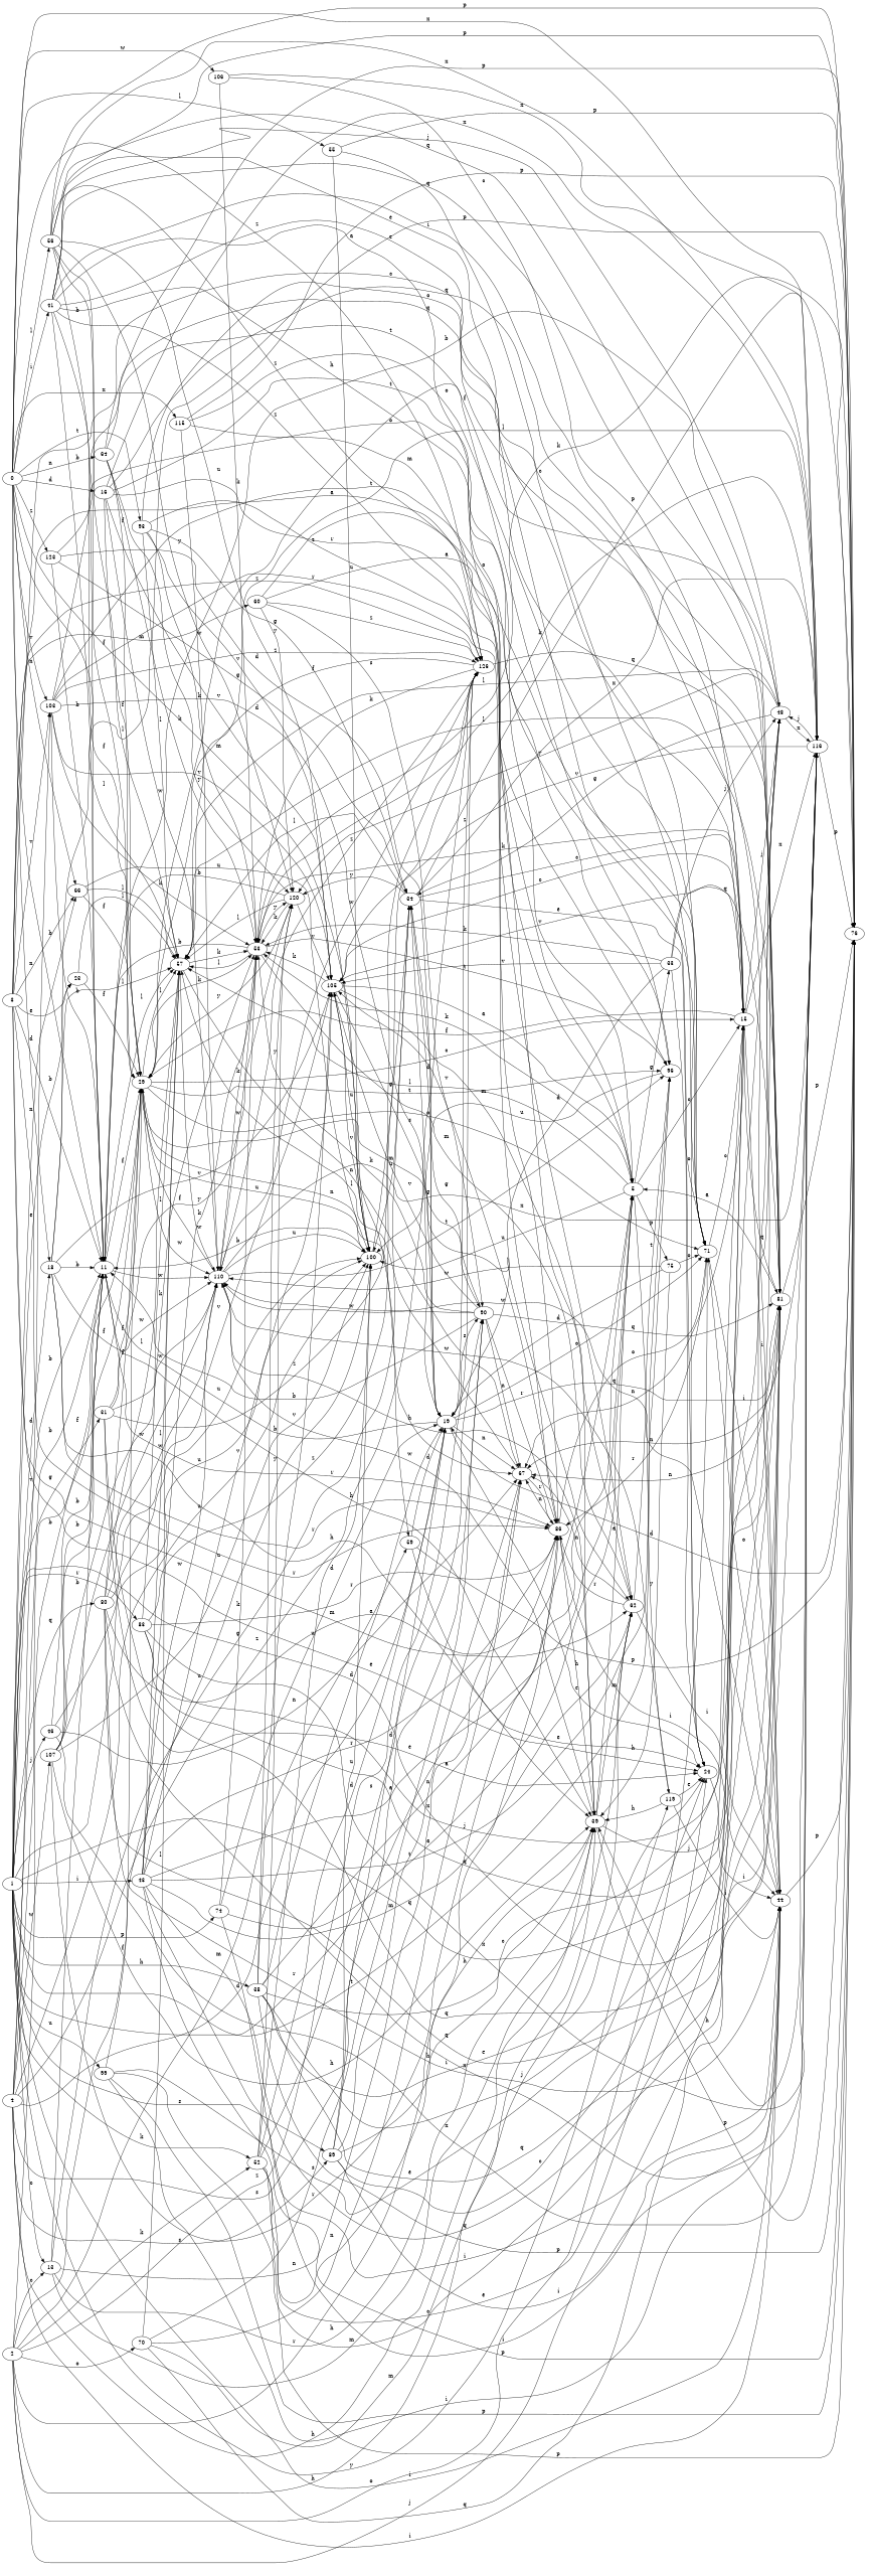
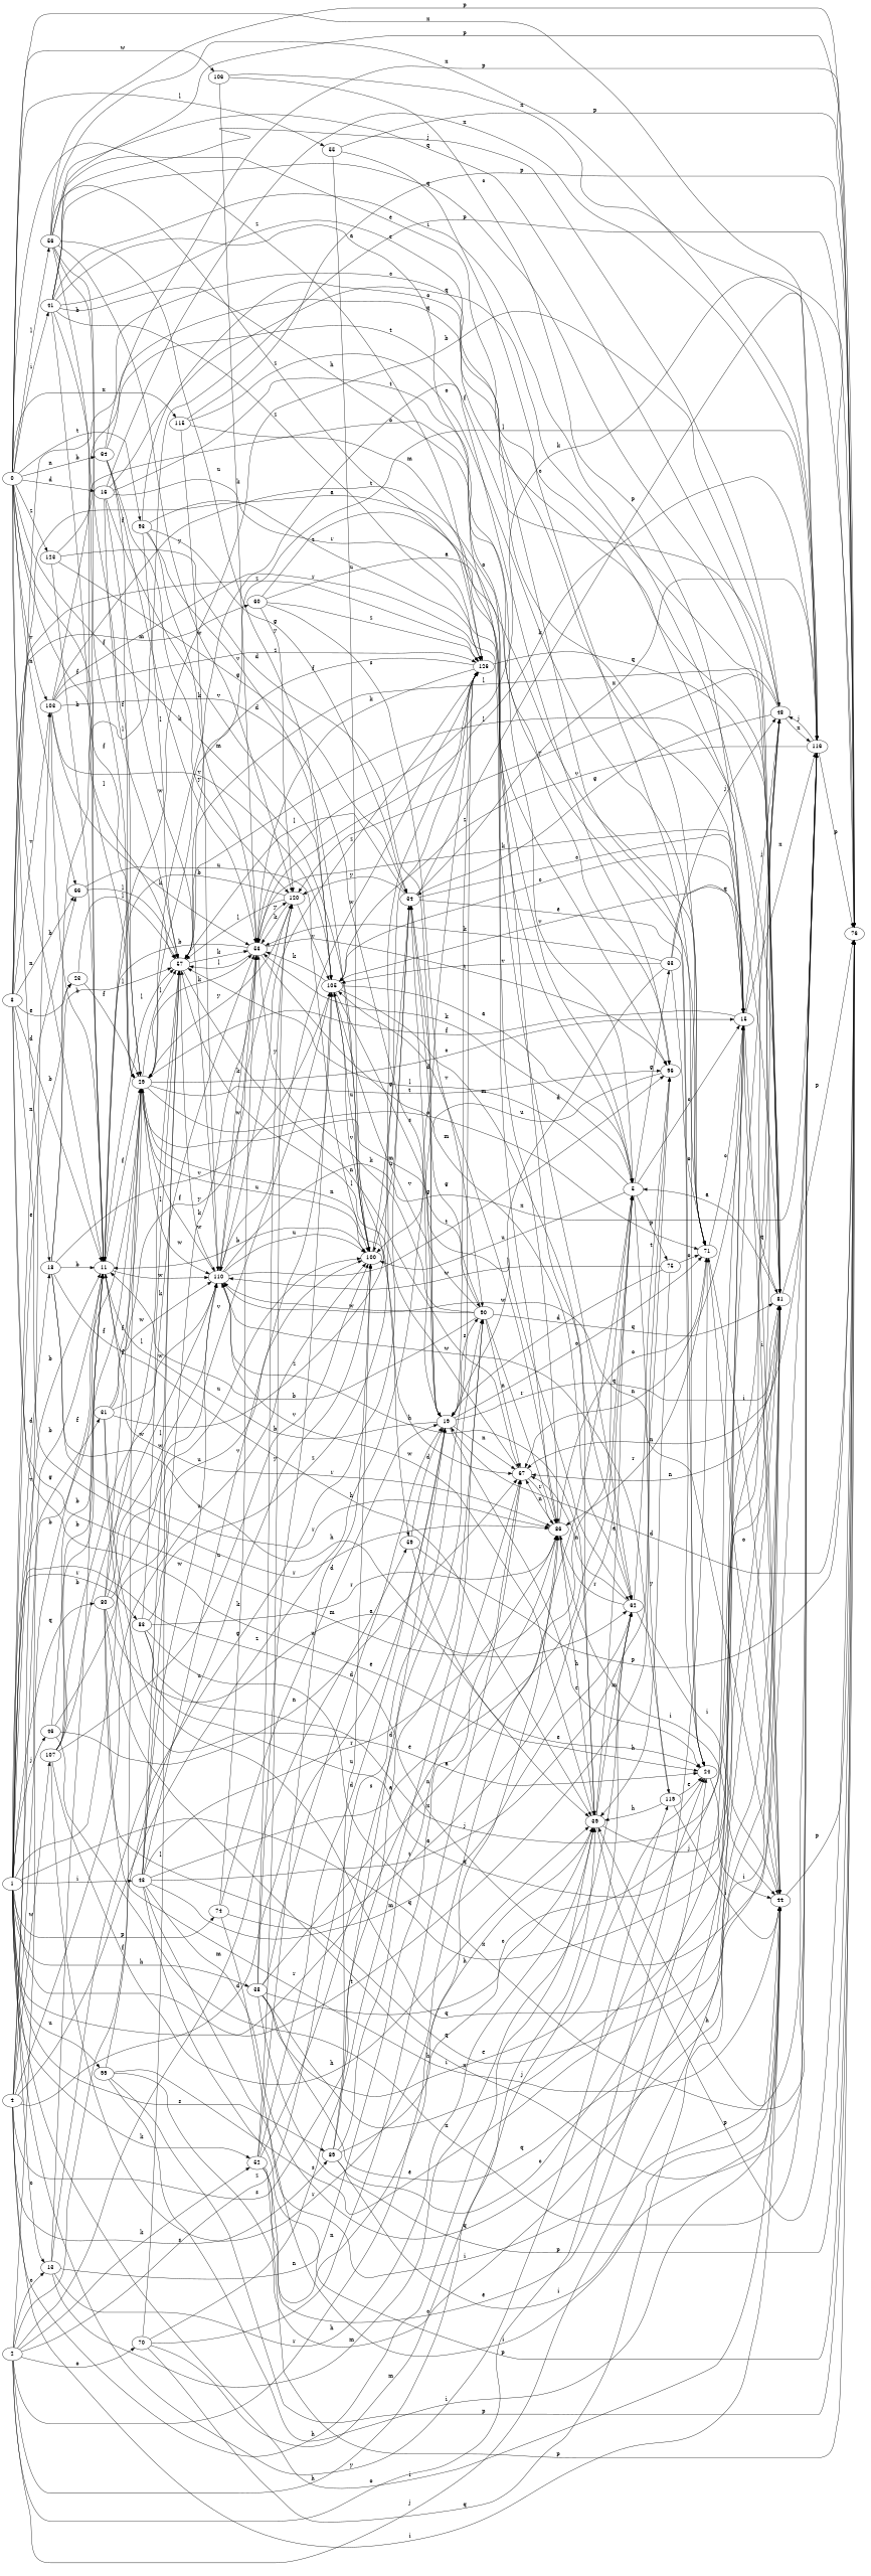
  strict digraph {
    rankdir=LR
    0
    11
    16
    18
    29
    41
    55
    56
    57
    59
    64
    66
    93
    103
    106
    115
    116
    123
    126
    86
    39
    110
    81
    96
    105
    76
    100
    71
    15
    62
    53
    67
    120
    44
    48
    5
    24
    19
    34
    1
    13
    23
    31
    38
    43
    46
    52
    74
    80
    83
    89
    99
    119
    90
    2
    70
    3
    60
    33
    75
    4
    107
    0 -> 11 [label=b]
    0 -> 16 [label=d]
    0 -> 18 [label=d]
-   66 -> 29 [label=f]
+   0 -> 29 [label=f]
    0 -> 41 [label=i]
    0 -> 55 [label=l]
    0 -> 56 [label=l]
    0 -> 57 [label=l]
    0 -> 59 [label=m]
    0 -> 64 [label=n]
    0 -> 66 [label=n]
    0 -> 93 [label=t]
    0 -> 103 [label=v]
    0 -> 106 [label=w]
    0 -> 115 [label=x]
    0 -> 116 [label=x]
    0 -> 123 [label=z]
    0 -> 126 [label=z]
    11 -> 29 [label=f]
    11 -> 57 [label=l]
    11 -> 86 [label=r]
    11 -> 39 [label=h]
    11 -> 110 [label=w]
    16 -> 29 [label=f]
    16 -> 116 [label=x]
    16 -> 86 [label=r]
    16 -> 110 [label=w]
    16 -> 81 [label=q]
    16 -> 96 [label=t]
    16 -> 105 [label=v]
    18 -> 11 [label=b]
    18 -> 57 [label=l]
    18 -> 86 [label=r]
    18 -> 39 [label=h]
    18 -> 110 [label=w]
    18 -> 105 [label=v]
    18 -> 76 [label=p]
    29 -> 57 [label=l]
    29 -> 110 [label=w]
    29 -> 96 [label=t]
    29 -> 100 [label=u]
    29 -> 71 [label=o]
    29 -> 15 [label=c]
    29 -> 62 [label=m]
    29 -> 53 [label=k]
    29 -> 67 [label=n]
    29 -> 120 [label=y]
    41 -> 11 [label=b]
    41 -> 29 [label=f]
    41 -> 126 [label=z]
    41 -> 39 [label=h]
    41 -> 81 [label=q]
    41 -> 76 [label=p]
    41 -> 44 [label=i]
    41 -> 48 [label=j]
    41 -> 5 [label=a]
    41 -> 24 [label=e]
    55 -> 76 [label=p]
    55 -> 100 [label=u]
    55 -> 15 [label=c]
    56 -> 11 [label=b]
    56 -> 29 [label=f]
    56 -> 57 [label=l]
    56 -> 116 [label=x]
    56 -> 126 [label=z]
    56 -> 81 [label=q]
    56 -> 76 [label=p]
    56 -> 100 [label=u]
    56 -> 120 [label=y]
    56 -> 24 [label=e]
    57 -> 110 [label=w]
    57 -> 53 [label=k]
    57 -> 67 [label=n]
    59 -> 76 [label=p]
    59 -> 24 [label=e]
    59 -> 19 [label=d]
    64 -> 29 [label=f]
    64 -> 96 [label=t]
    64 -> 76 [label=p]
    64 -> 53 [label=k]
    64 -> 120 [label=y]
    66 -> 57 [label=l]
    66 -> 100 [label=u]
    93 -> 57 [label=l]
    93 -> 126 [label=z]
    93 -> 105 [label=v]
    93 -> 71 [label=o]
    93 -> 53 [label=k]
    93 -> 34 [label=g]
    103 -> 11 [label=b]
    103 -> 126 [label=z]
    103 -> 86 [label=r]
    103 -> 96 [label=t]
    103 -> 105 [label=v]
    103 -> 71 [label=o]
    103 -> 53 [label=k]
    103 -> 19 [label=d]
    106 -> 116 [label=x]
    106 -> 15 [label=c]
    106 -> 53 [label=k]
    115 -> 110 [label=w]
    115 -> 76 [label=p]
    115 -> 71 [label=o]
    115 -> 62 [label=m]
    116 -> 57 [label=l]
    116 -> 39 [label=h]
    116 -> 105 [label=v]
    116 -> 76 [label=p]
    116 -> 53 [label=k]
    116 -> 67 [label=n]
    116 -> 48 [label=j]
    123 -> 11 [label=b]
    123 -> 81 [label=q]
    123 -> 19 [label=d]
    123 -> 34 [label=g]
    126 -> 29 [label=f]
    126 -> 110 [label=w]
    126 -> 81 [label=q]
    126 -> 53 [label=k]
    86 -> 39 [label=h]
    86 -> 105 [label=v]
    86 -> 71 [label=o]
    86 -> 67 [label=n]
    86 -> 44 [label=i]
    39 -> 110 [label=w]
    39 -> 76 [label=p]
    39 -> 62 [label=m]
    39 -> 48 [label=j]
    39 -> 5 [label=a]
    110 -> 29 [label=f]
    110 -> 116 [label=x]
    110 -> 126 [label=z]
    110 -> 39 [label=h]
    110 -> 96 [label=t]
    110 -> 100 [label=u]
    110 -> 53 [label=k]
    81 -> 57 [label=l]
    81 -> 76 [label=p]
    81 -> 67 [label=n]
    81 -> 5 [label=a]
    96 -> 100 [label=u]
    105 -> 100 [label=u]
    105 -> 15 [label=c]
    105 -> 62 [label=m]
    105 -> 53 [label=k]
    105 -> 5 [label=a]
    105 -> 90 [label=s]
    76 -> 53 [label=k]
    76 -> 19 [label=d]
    100 -> 11 [label=b]
    100 -> 105 [label=v]
    100 -> 34 [label=g]
    71 -> 86 [label=r]
    71 -> 15 [label=c]
    71 -> 44 [label=i]
    15 -> 29 [label=f]
    15 -> 116 [label=x]
    15 -> 81 [label=q]
    15 -> 105 [label=v]
    15 -> 53 [label=k]
    15 -> 67 [label=n]
    15 -> 44 [label=i]
    15 -> 48 [label=j]
    62 -> 86 [label=r]
    62 -> 96 [label=t]
    62 -> 67 [label=n]
    62 -> 44 [label=i]
    53 -> 11 [label=b]
    53 -> 57 [label=l]
    53 -> 110 [label=w]
    53 -> 96 [label=t]
    53 -> 62 [label=m]
    53 -> 120 [label=y]
    67 -> 57 [label=l]
    67 -> 86 [label=r]
    120 -> 11 [label=b]
    120 -> 57 [label=l]
    120 -> 105 [label=v]
    120 -> 53 [label=k]
    44 -> 110 [label=w]
    44 -> 76 [label=p]
    44 -> 71 [label=o]
    48 -> 11 [label=b]
    48 -> 29 [label=f]
    48 -> 57 [label=l]
    48 -> 116 [label=x]
    48 -> 120 [label=y]
    48 -> 34 [label=g]
    5 -> 57 [label=l]
    5 -> 100 [label=u]
    5 -> 15 [label=c]
    5 -> 53 [label=k]
    5 -> 119 [label=y]
    5 -> 33 [label=g]
    5 -> 75 [label=p]
    24 -> 44 [label=i]
    19 -> 11 [label=b]
    19 -> 126 [label=z]
    19 -> 81 [label=q]
    19 -> 71 [label=o]
    19 -> 67 [label=n]
    19 -> 24 [label=e]
    19 -> 34 [label=g]
    19 -> 90 [label=s]
    34 -> 57 [label=l]
    34 -> 116 [label=x]
    34 -> 76 [label=p]
    34 -> 100 [label=u]
    34 -> 15 [label=c]
    34 -> 120 [label=y]
    34 -> 24 [label=e]
    34 -> 19 [label=d]
    1 -> 11 [label=b]
    1 -> 18 [label=d]
    1 -> 66 [label=n]
    1 -> 116 [label=x]
    1 -> 86 [label=r]
    1 -> 81 [label=q]
    1 -> 96 [label=t]
    1 -> 100 [label=u]
    1 -> 44 [label=i]
    1 -> 13 [label=c]
    1 -> 23 [label=e]
    1 -> 31 [label=g]
    1 -> 38 [label=h]
    1 -> 43 [label=i]
    1 -> 46 [label=j]
    1 -> 52 [label=k]
    1 -> 74 [label=p]
    1 -> 80 [label=q]
    1 -> 83 [label=r]
    1 -> 89 [label=s]
    1 -> 99 [label=u]
    1 -> 119 [label=y]
    13 -> 11 [label=b]
    13 -> 39 [label=h]
    13 -> 62 [label=m]
    13 -> 67 [label=n]
    13 -> 34 [label=g]
    23 -> 29 [label=f]
    23 -> 57 [label=l]
    31 -> 29 [label=f]
    31 -> 126 [label=z]
    31 -> 110 [label=w]
    31 -> 81 [label=q]
    31 -> 120 [label=y]
    31 -> 24 [label=e]
    38 -> 81 [label=q]
    38 -> 105 [label=v]
    38 -> 76 [label=p]
    38 -> 15 [label=c]
    38 -> 120 [label=y]
    38 -> 48 [label=j]
    38 -> 5 [label=a]
    38 -> 24 [label=e]
    38 -> 19 [label=d]
    43 -> 57 [label=l]
    43 -> 86 [label=r]
    43 -> 110 [label=w]
    43 -> 81 [label=q]
    43 -> 96 [label=t]
    43 -> 105 [label=v]
    43 -> 76 [label=p]
    43 -> 62 [label=m]
    43 -> 53 [label=k]
    43 -> 44 [label=i]
    43 -> 5 [label=a]
    46 -> 11 [label=b]
    46 -> 116 [label=x]
    46 -> 100 [label=u]
    46 -> 67 [label=n]
    52 -> 39 [label=h]
    52 -> 76 [label=p]
    52 -> 100 [label=u]
    52 -> 120 [label=y]
    52 -> 24 [label=e]
    52 -> 19 [label=d]
    52 -> 90 [label=s]
    74 -> 53 [label=k]
    74 -> 44 [label=i]
    74 -> 5 [label=a]
    74 -> 19 [label=d]
    80 -> 29 [label=f]
    80 -> 57 [label=l]
    80 -> 116 [label=x]
    80 -> 110 [label=w]
    80 -> 81 [label=q]
    80 -> 105 [label=v]
    80 -> 44 [label=i]
    80 -> 5 [label=a]
    83 -> 57 [label=l]
    83 -> 116 [label=x]
    83 -> 126 [label=z]
    83 -> 86 [label=r]
    83 -> 81 [label=q]
    83 -> 48 [label=j]
    89 -> 39 [label=h]
    89 -> 100 [label=u]
    89 -> 15 [label=c]
    89 -> 67 [label=n]
    89 -> 44 [label=i]
    89 -> 19 [label=d]
    99 -> 29 [label=f]
    99 -> 76 [label=p]
    99 -> 15 [label=c]
    99 -> 44 [label=i]
    99 -> 24 [label=e]
    119 -> 39 [label=h]
    119 -> 110 [label=w]
    119 -> 44 [label=i]
    119 -> 24 [label=e]
    90 -> 11 [label=b]
    90 -> 86 [label=r]
    90 -> 110 [label=w]
    90 -> 81 [label=q]
    90 -> 105 [label=v]
    90 -> 53 [label=k]
    90 -> 67 [label=n]
    90 -> 34 [label=g]
    2 -> 11 [label=b]
    2 -> 59 [label=m]
    2 -> 126 [label=z]
    2 -> 86 [label=r]
    2 -> 39 [label=h]
    2 -> 100 [label=u]
    2 -> 71 [label=o]
    2 -> 48 [label=j]
    2 -> 13 [label=c]
    2 -> 52 [label=k]
    2 -> 70 [label=o]
    70 -> 57 [label=l]
    70 -> 81 [label=q]
    70 -> 62 [label=m]
    70 -> 67 [label=n]
    70 -> 90 [label=s]
    3 -> 11 [label=b]
    3 -> 66 [label=n]
    3 -> 103 [label=v]
    3 -> 126 [label=z]
    3 -> 86 [label=r]
    3 -> 15 [label=c]
    3 -> 62 [label=m]
    3 -> 5 [label=a]
    3 -> 24 [label=e]
    3 -> 23 [label=e]
    3 -> 60 [label=m]
    60 -> 126 [label=z]
    60 -> 71 [label=o]
    60 -> 120 [label=y]
    60 -> 5 [label=a]
    60 -> 90 [label=s]
    33 -> 81 [label=q]
    33 -> 105 [label=v]
    33 -> 71 [label=o]
    33 -> 53 [label=k]
    33 -> 48 [label=j]
    33 -> 19 [label=d]
    75 -> 39 [label=h]
    75 -> 110 [label=w]
    75 -> 71 [label=o]
    75 -> 19 [label=d]
    4 -> 11 [label=b]
    4 -> 29 [label=f]
    4 -> 103 [label=v]
    4 -> 126 [label=z]
    4 -> 39 [label=h]
    4 -> 100 [label=u]
    4 -> 44 [label=i]
    4 -> 19 [label=d]
    4 -> 89 [label=s]
    4 -> 90 [label=s]
    4 -> 107 [label=w]
    107 -> 11 [label=b]
    107 -> 29 [label=f]
    107 -> 86 [label=r]
    107 -> 39 [label=h]
    107 -> 110 [label=w]
    107 -> 100 [label=u]
    107 -> 53 [label=k]
  }
